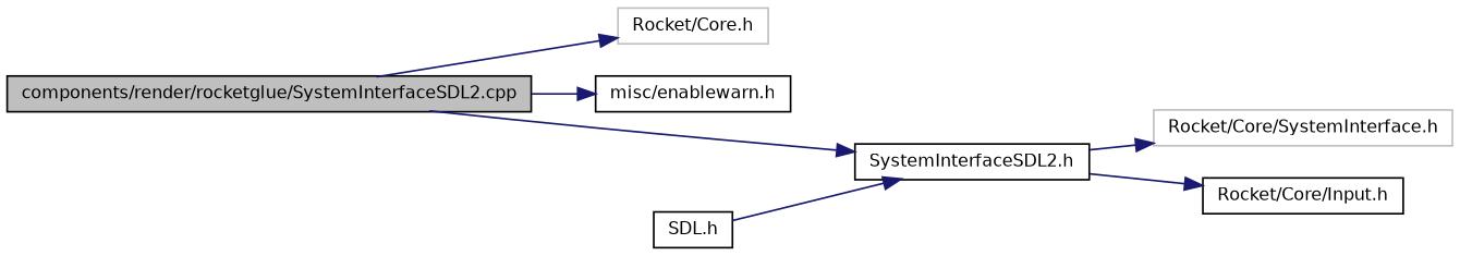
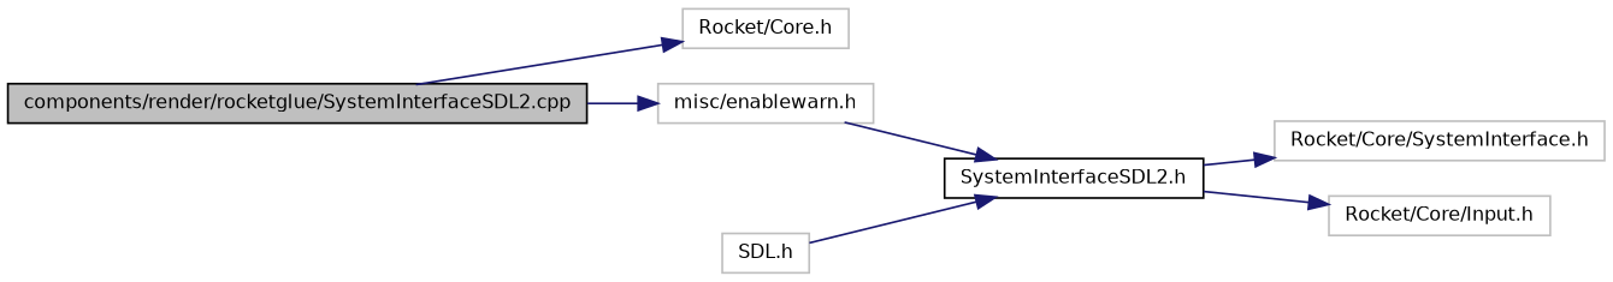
  digraph {
    rankdir=LR
    node [color=grey75 fillcolor=white fontname=Helvetica fontsize=10 shape=record style=filled]
    edge [color=midnightblue fontname=Helvetica fontsize=10 labelfontname=Helvetica labelfontsize=10 style=solid]
    n1 [color=black fillcolor=grey75 fontcolor=black height=0.2 label="components/render/rocketglue/SystemInterfaceSDL2.cpp" width=0.4]
    n2 [height=0.2 label="Rocket/Core.h" width=0.4]
-   n3 [color=black height=0.2 label="misc/enablewarn.h" width=0.4]
+   n3 [height=0.2 label="misc/enablewarn.h" width=0.4]
    n4 [color=black height=0.2 label="SystemInterfaceSDL2.h" width=0.4]
    n5 [height=0.2 label="Rocket/Core/SystemInterface.h" width=0.4]
-   n6 [color=black height=0.2 label="Rocket/Core/Input.h" width=0.4]
-   n7 [color=black height=0.2 label="SDL.h" width=0.4]
+   n6 [height=0.2 label="Rocket/Core/Input.h" width=0.4]
+   n7 [height=0.2 label="SDL.h" width=0.4]
    n1 -> n2
    n1 -> n3
-   n1 -> n4
+   n3 -> n4
    n4 -> n5
    n4 -> n6
    n7 -> n4
  }
